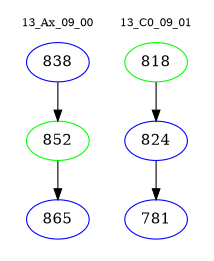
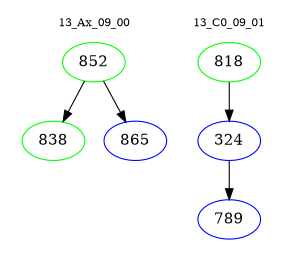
  digraph {
    node [color=green]
    edge [color=black]
    n1 [label=852]
-   n2 [color=blue label=838]
+   n2 [label=838]
    n3 [color=blue label=865]
-   n4 [color=blue label=824]
-   n5 [color=blue label=781]
+   n4 [color=blue label=324]
+   n5 [color=blue label=789]
    n6 [label=818]
    subgraph cluster_1 {
      color=white
      fontsize=10
      label="13_Ax_09_00"
      n1
      n2
      n3
    }
    subgraph cluster_2 {
      color=white
      fontsize=10
      label="13_C0_09_01"
      n4
      n5
      n6
    }
-   n2 -> n1
+   n1 -> n2
    n1 -> n3
    n4 -> n5
    n6 -> n4
  }
